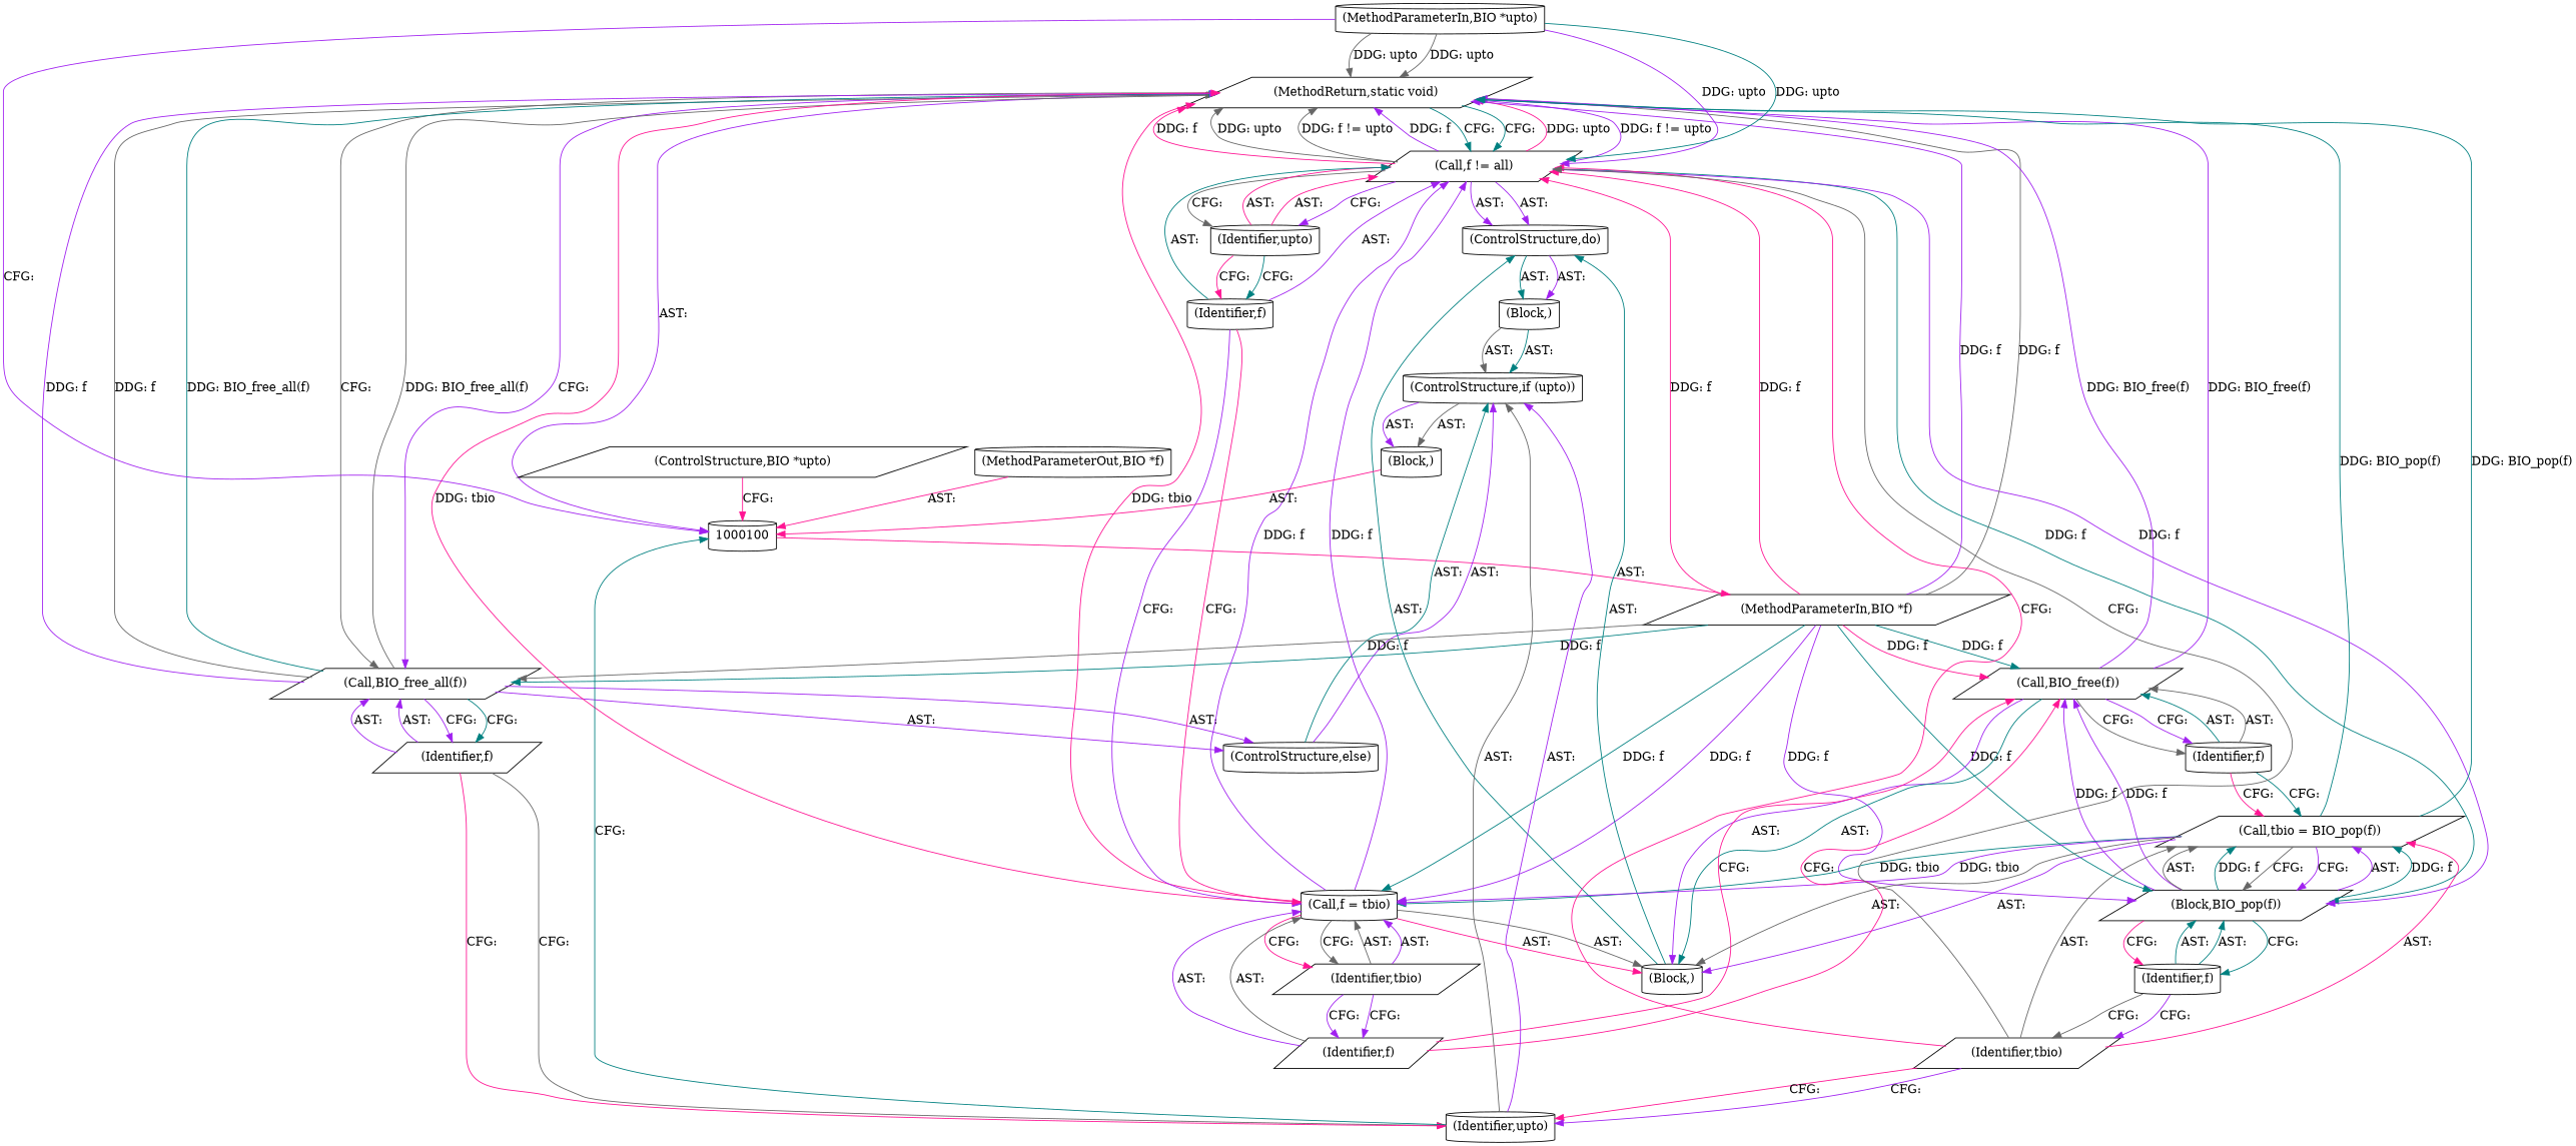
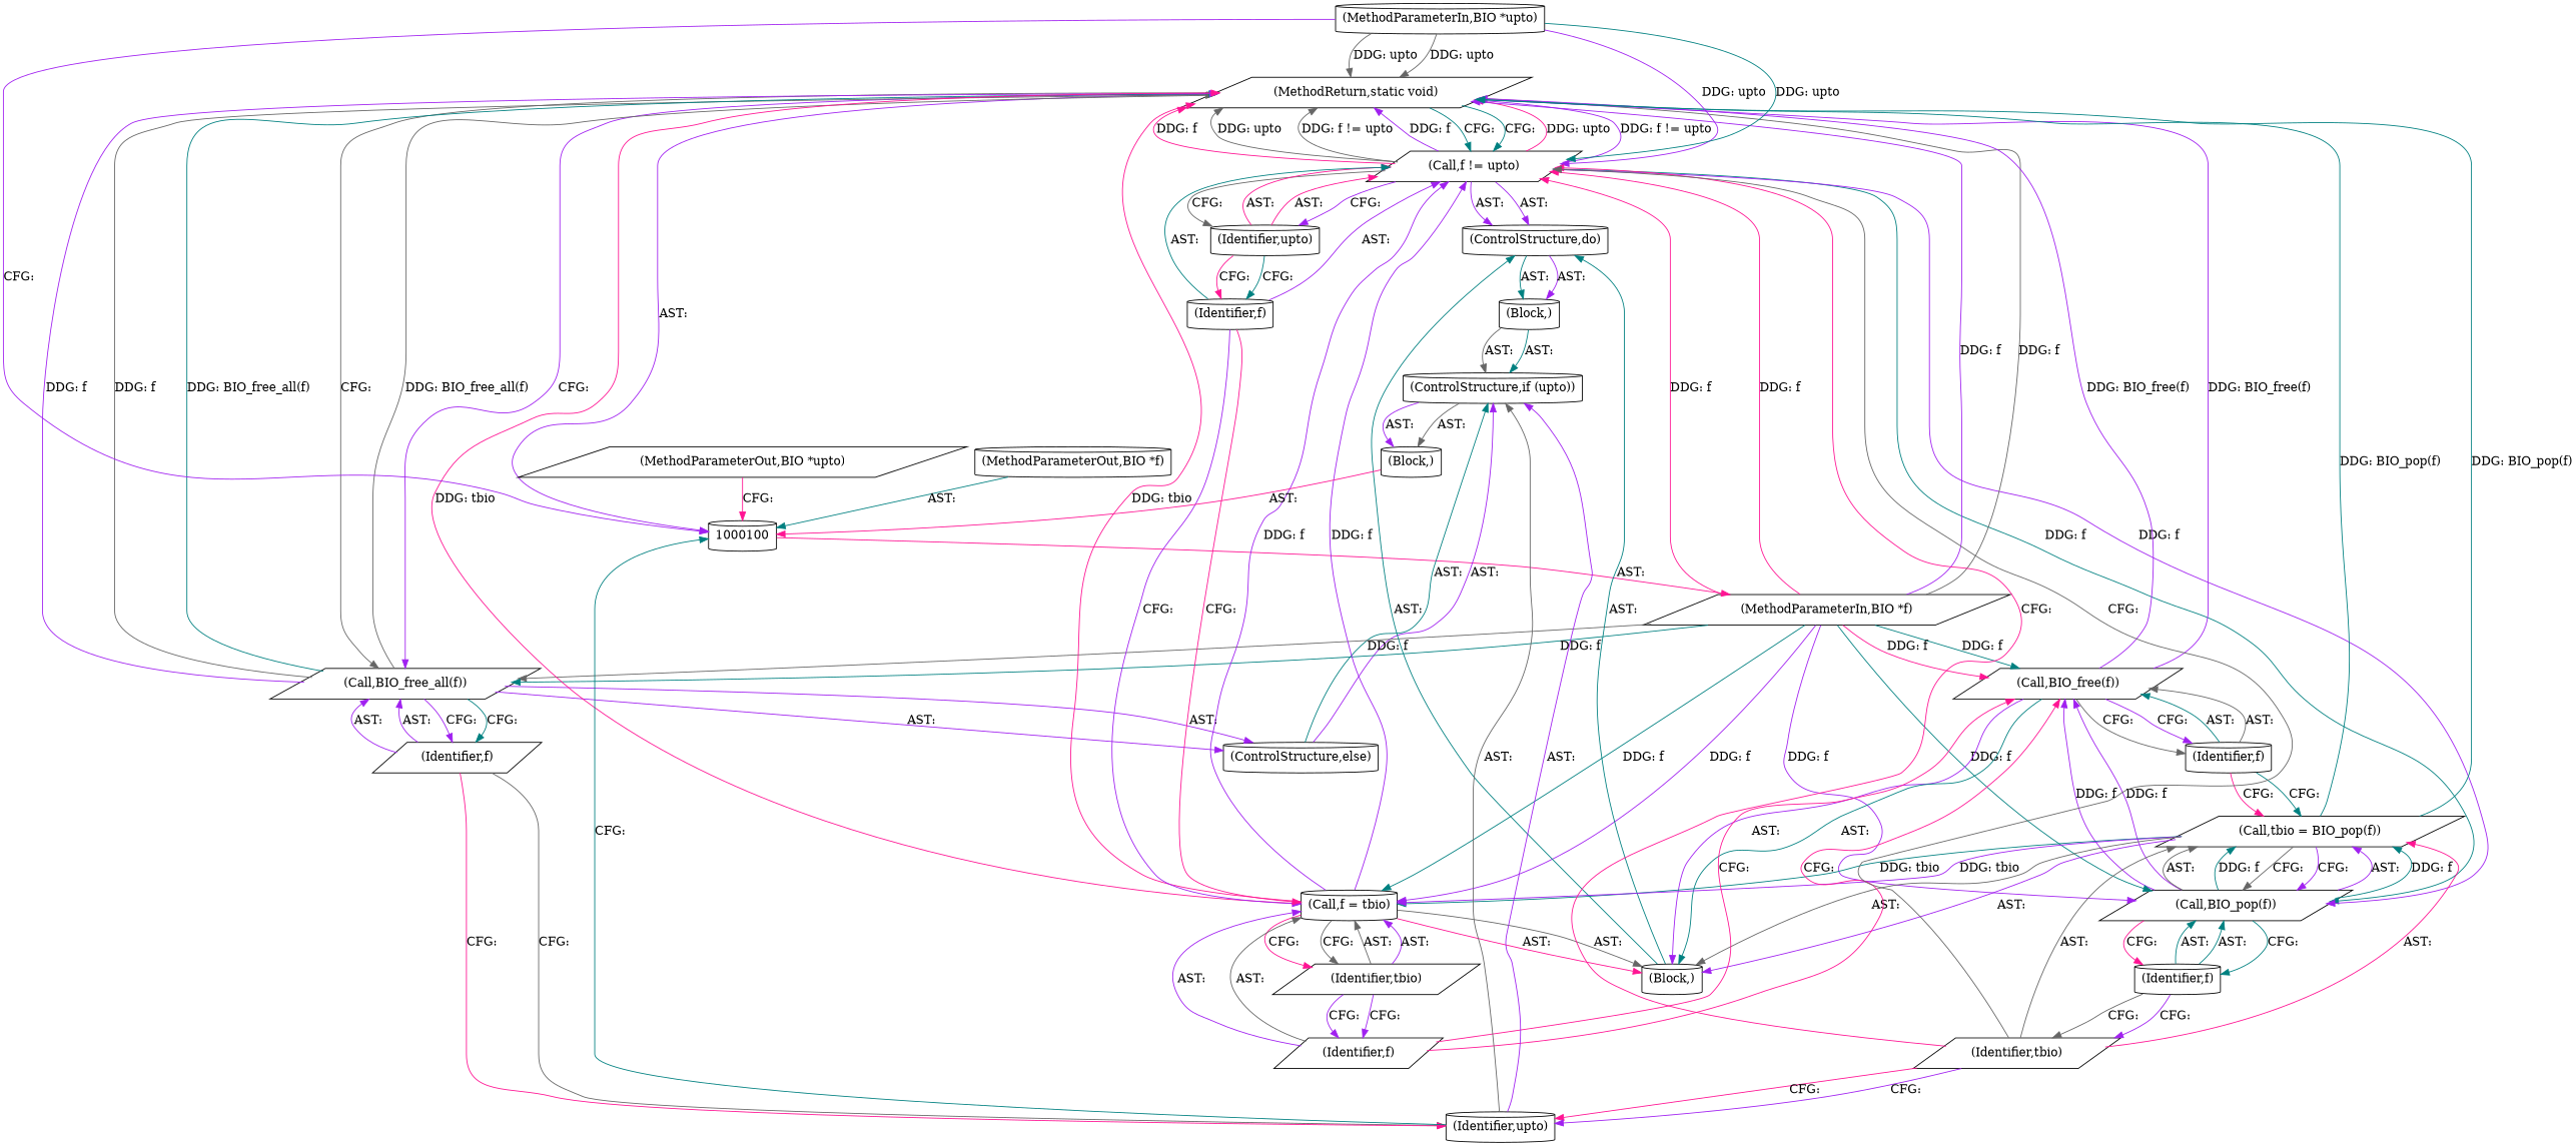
  digraph {
    fontname="DejaVu Serif"
    node [fontname="DejaVu Serif" shape=cylinder]
    edge [color=purple fontname="DejaVu Serif"]
    n1 [label="(MethodReturn,static void)" shape=parallelogram]
-   n2 [label="(Call,f != all)" shape=parallelogram]
+   n2 [label="(Call,f != upto)" shape=parallelogram]
    n3 [label="(Call,BIO_free_all(f))" shape=parallelogram]
    1000100
-   n5 [label="(Block,BIO_pop(f))" shape=parallelogram]
+   n5 [label="(Call,BIO_pop(f))" shape=parallelogram]
    n6 [label="(Identifier,upto)"]
    n7 [label="(ControlStructure,do)"]
    n8 [label="(ControlStructure,else)"]
    n9 [label="(Identifier,f)" shape=parallelogram]
    n10 [label="(MethodParameterIn,BIO *f)" shape=parallelogram]
    n11 [label="(Call,f = tbio)"]
    n12 [label="(Call,BIO_free(f))" shape=parallelogram]
    n13 [label="(Identifier,tbio)" shape=parallelogram]
    n14 [label="(Block,)"]
    n15 [label="(Identifier,f)"]
    n16 [label="(Call,tbio = BIO_pop(f))" shape=parallelogram]
    n17 [label="(Identifier,f)"]
    n18 [label="(MethodParameterOut,BIO *f)"]
    n19 [label="(MethodParameterIn,BIO *upto)"]
-   n20 [label="(ControlStructure,BIO *upto)" shape=parallelogram]
+   n20 [label="(MethodParameterOut,BIO *upto)" shape=parallelogram]
    n21 [label="(Identifier,f)" shape=parallelogram]
    n22 [label="(Identifier,f)"]
    n23 [label="(Block,)"]
    n24 [label="(ControlStructure,if (upto))"]
    n25 [label="(Block,)"]
    n26 [label="(Identifier,upto)"]
    n27 [label="(Identifier,tbio)" shape=parallelogram]
    n1 -> n2 [color=teal label="CFG: "]
    n1 -> n2 [color=teal label="CFG: "]
    n1 -> n3 [color=gray40 label="CFG: "]
    n1 -> n3 [label="CFG: "]
    n1 -> 1000100 [label="AST: "]
    n2 -> n1 [color=deeppink label="DDG: upto"]
    n2 -> n1 [label="DDG: f != upto"]
    n2 -> n1 [color=deeppink label="DDG: f"]
    n2 -> n1 [color=gray40 label="DDG: upto"]
    n2 -> n1 [color=gray40 label="DDG: f != upto"]
    n2 -> n1 [label="DDG: f"]
    n2 -> n5 [color=teal label="DDG: f"]
    n2 -> n5 [label="DDG: f"]
    n2 -> n6 [label="CFG: "]
    n2 -> n6 [color=gray40 label="CFG: "]
    n2 -> n7 [label="AST: "]
    n2 -> n7 [label="AST: "]
    n3 -> n1 [color=gray40 label="DDG: BIO_free_all(f)"]
    n3 -> n1 [color=gray40 label="DDG: f"]
    n3 -> n1 [color=teal label="DDG: BIO_free_all(f)"]
    n3 -> n1 [label="DDG: f"]
    n3 -> n8 [label="AST: "]
    n3 -> n8 [label="AST: "]
    n3 -> n9 [label="CFG: "]
    n3 -> n9 [color=teal label="CFG: "]
    1000100 -> n10 [color=deeppink label="AST: "]
    n5 -> n12 [label="DDG: f"]
    n5 -> n12 [label="DDG: f"]
    n5 -> n15 [color=teal label="CFG: "]
    n5 -> n15 [color=deeppink label="CFG: "]
    n5 -> n16 [label="AST: "]
    n5 -> n16 [color=teal label="DDG: f"]
    n5 -> n16 [color=gray40 label="AST: "]
    n5 -> n16 [color=teal label="DDG: f"]
    n6 -> n2 [color=deeppink label="AST: "]
    n6 -> n2 [color=deeppink label="AST: "]
    n6 -> n22 [color=teal label="CFG: "]
    n6 -> n22 [color=deeppink label="CFG: "]
    n7 -> n23 [label="AST: "]
    n7 -> n23 [color=teal label="AST: "]
    n8 -> n24 [color=teal label="AST: "]
    n8 -> n24 [label="AST: "]
    n9 -> n3 [label="AST: "]
    n9 -> n3 [label="AST: "]
    n9 -> n26 [color=gray40 label="CFG: "]
    n9 -> n26 [color=deeppink label="CFG: "]
    n10 -> n1 [label="DDG: f"]
    n10 -> n1 [color=gray40 label="DDG: f"]
    n10 -> n2 [color=deeppink label="DDG: f"]
    n10 -> n2 [color=deeppink label="DDG: f"]
    n10 -> n3 [color=gray40 label="DDG: f"]
    n10 -> n3 [color=teal label="DDG: f"]
    n10 -> n5 [label="DDG: f"]
    n10 -> n5 [color=teal label="DDG: f"]
    n10 -> n11 [label="DDG: f"]
    n10 -> n11 [color=teal label="DDG: f"]
    n10 -> n12 [color=teal label="DDG: f"]
    n10 -> n12 [color=deeppink label="DDG: f"]
    n11 -> n1 [color=deeppink label="DDG: tbio"]
    n11 -> n1 [color=deeppink label="DDG: tbio"]
    n11 -> n2 [label="DDG: f"]
    n11 -> n2 [label="DDG: f"]
    n11 -> n13 [color=deeppink label="CFG: "]
    n11 -> n13 [color=gray40 label="CFG: "]
    n11 -> n14 [color=gray40 label="AST: "]
    n11 -> n14 [color=deeppink label="AST: "]
    n12 -> n1 [label="DDG: BIO_free(f)"]
    n12 -> n1 [label="DDG: BIO_free(f)"]
    n12 -> n14 [label="AST: "]
    n12 -> n14 [color=teal label="AST: "]
    n12 -> n17 [color=gray40 label="CFG: "]
    n12 -> n17 [label="CFG: "]
    n13 -> n11 [color=gray40 label="AST: "]
    n13 -> n11 [label="AST: "]
    n13 -> n21 [label="CFG: "]
    n13 -> n21 [label="CFG: "]
    n14 -> n7 [color=teal label="AST: "]
    n14 -> n7 [color=teal label="AST: "]
    n15 -> n5 [color=teal label="AST: "]
    n15 -> n5 [color=teal label="AST: "]
    n15 -> n27 [label="CFG: "]
    n15 -> n27 [color=gray40 label="CFG: "]
    n16 -> n1 [color=teal label="DDG: BIO_pop(f)"]
    n16 -> n1 [color=teal label="DDG: BIO_pop(f)"]
    n16 -> n5 [label="CFG: "]
    n16 -> n5 [color=gray40 label="CFG: "]
    n16 -> n11 [color=teal label="DDG: tbio"]
    n16 -> n11 [label="DDG: tbio"]
    n16 -> n14 [label="AST: "]
    n16 -> n14 [color=gray40 label="AST: "]
    n17 -> n12 [color=teal label="AST: "]
    n17 -> n12 [color=gray40 label="AST: "]
    n17 -> n16 [color=deeppink label="CFG: "]
    n17 -> n16 [color=teal label="CFG: "]
-   n18 -> 1000100 [color=deeppink label="AST: "]
+   n18 -> 1000100 [color=teal label="AST: "]
    n19 -> n1 [color=gray40 label="DDG: upto"]
    n19 -> n1 [color=gray40 label="DDG: upto"]
    n19 -> n2 [label="DDG: upto"]
    n19 -> n2 [color=teal label="DDG: upto"]
    n19 -> 1000100 [label="CFG: "]
    n20 -> 1000100 [color=deeppink label="CFG: "]
    n21 -> n11 [label="AST: "]
    n21 -> n11 [color=gray40 label="AST: "]
    n21 -> n12 [color=deeppink label="CFG: "]
    n21 -> n12 [color=deeppink label="CFG: "]
    n22 -> n2 [color=teal label="AST: "]
    n22 -> n2 [label="AST: "]
    n22 -> n11 [label="CFG: "]
    n22 -> n11 [color=deeppink label="CFG: "]
    n23 -> n24 [color=teal label="AST: "]
    n23 -> n24 [color=gray40 label="AST: "]
    n24 -> n25 [label="AST: "]
    n24 -> n25 [color=gray40 label="AST: "]
    n25 -> 1000100 [color=deeppink label="AST: "]
    n26 -> 1000100 [color=teal label="CFG: "]
    n26 -> n24 [label="AST: "]
    n26 -> n24 [color=gray40 label="AST: "]
    n27 -> n2 [color=deeppink label="CFG: "]
    n27 -> n2 [color=gray40 label="CFG: "]
    n27 -> n16 [color=gray40 label="AST: "]
    n27 -> n16 [color=deeppink label="AST: "]
    n27 -> n26 [color=deeppink label="CFG: "]
    n27 -> n26 [label="CFG: "]
  }
